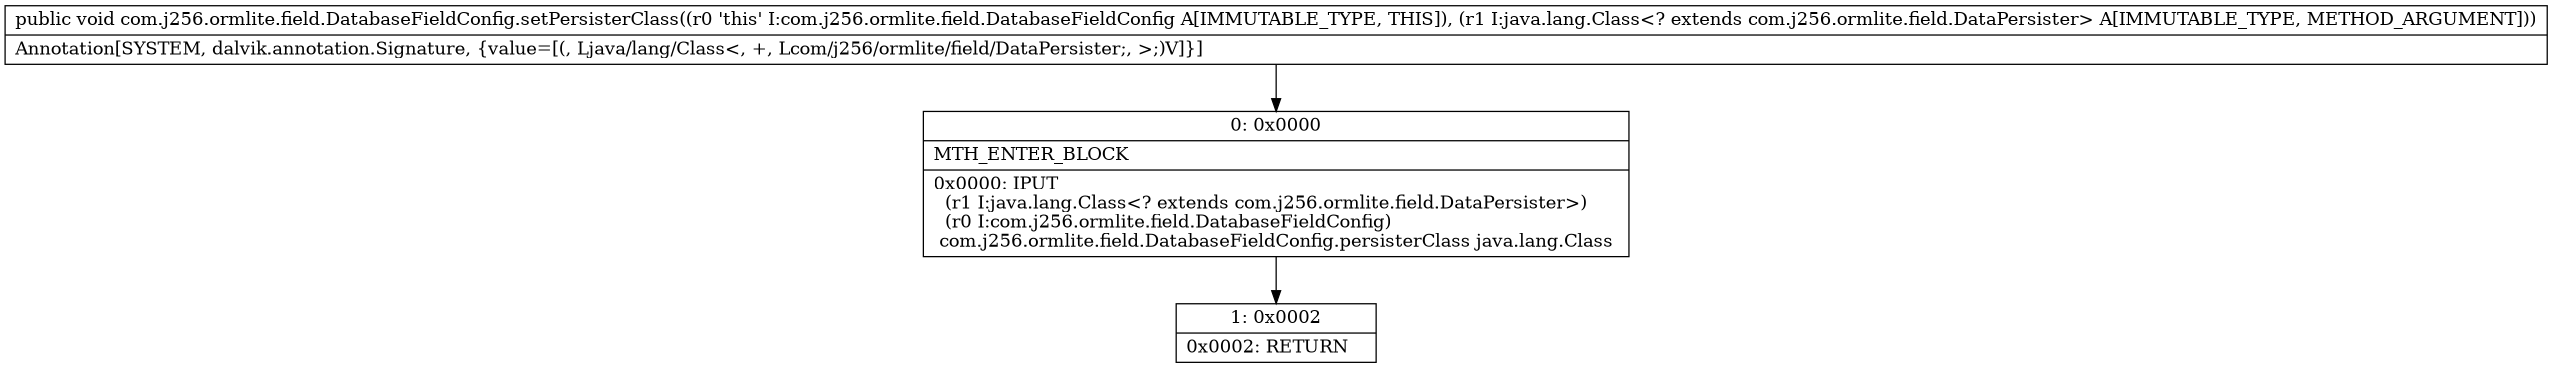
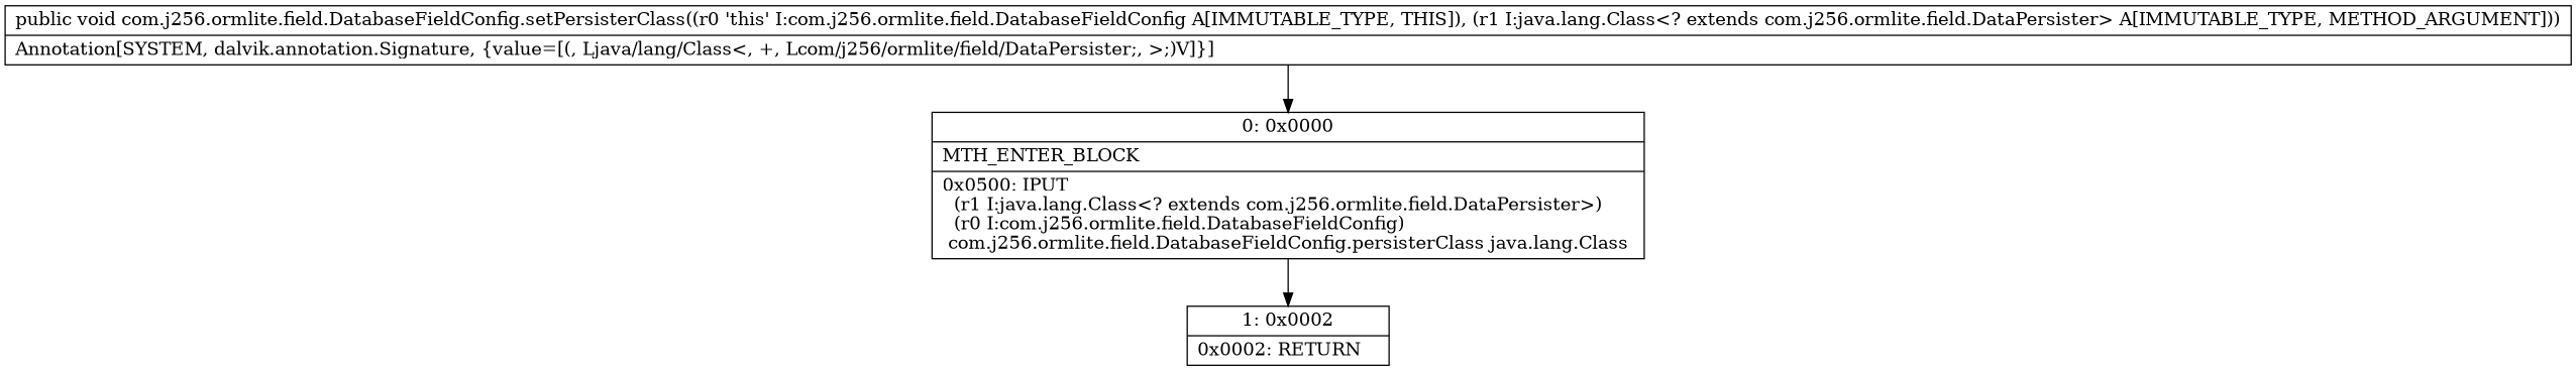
  digraph {
    node [shape=record]
-   n1 [label="{0\:\ 0x0000|MTH_ENTER_BLOCK\l|0x0000: IPUT  \l  (r1 I:java.lang.Class\<? extends com.j256.ormlite.field.DataPersister\>)\l  (r0 I:com.j256.ormlite.field.DatabaseFieldConfig)\l com.j256.ormlite.field.DatabaseFieldConfig.persisterClass java.lang.Class \l}"]
+   n1 [label="{0\:\ 0x0000|MTH_ENTER_BLOCK\l|0x0500: IPUT  \l  (r1 I:java.lang.Class\<? extends com.j256.ormlite.field.DataPersister\>)\l  (r0 I:com.j256.ormlite.field.DatabaseFieldConfig)\l com.j256.ormlite.field.DatabaseFieldConfig.persisterClass java.lang.Class \l}"]
    n2 [label="{1\:\ 0x0002|0x0002: RETURN   \l}"]
    n3 [label="{public void com.j256.ormlite.field.DatabaseFieldConfig.setPersisterClass((r0 'this' I:com.j256.ormlite.field.DatabaseFieldConfig A[IMMUTABLE_TYPE, THIS]), (r1 I:java.lang.Class\<? extends com.j256.ormlite.field.DataPersister\> A[IMMUTABLE_TYPE, METHOD_ARGUMENT]))  | Annotation[SYSTEM, dalvik.annotation.Signature, \{value=[(, Ljava\/lang\/Class\<, +, Lcom\/j256\/ormlite\/field\/DataPersister;, \>;)V]\}]\l}"]
    n1 -> n2
    n3 -> n1
  }
